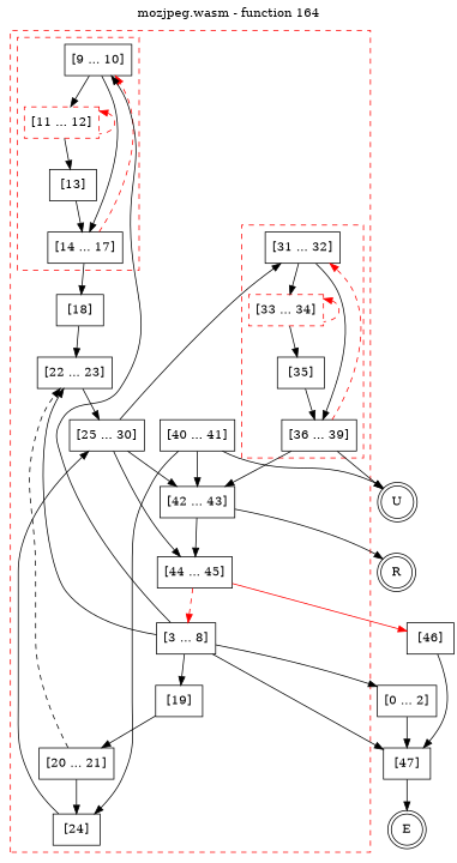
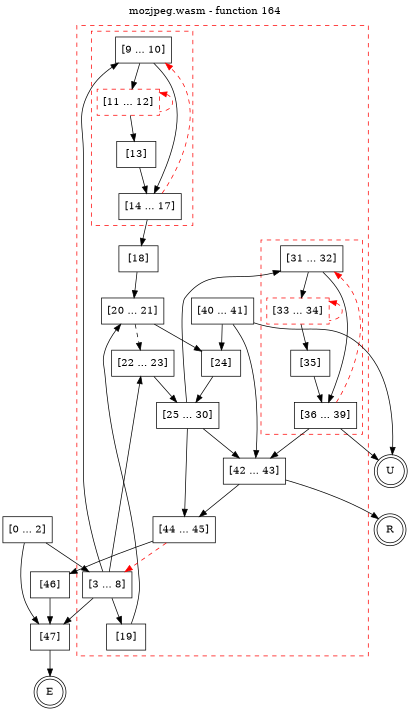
  digraph {
    label="mozjpeg.wasm - function 164"
    labelfontcolor=black
    labelfontname=Helvetica
    labelfontsize=16
    labelloc=t
    node [color=black shape=box style=solid]
    n1 [label="[9 ... 10]"]
    n2 [color=red label="[11 ... 12]" style=dashed]
    n3 [label="[13]"]
    n4 [label="[14 ... 17]"]
    n5 [label="[31 ... 32]"]
    n6 [color=red label="[33 ... 34]" style=dashed]
    n7 [label="[35]"]
    n8 [label="[36 ... 39]"]
    n9 [label="[3 ... 8]"]
    n10 [label="[18]"]
    n11 [label="[19]"]
    n12 [label="[20 ... 21]"]
    n13 [label="[22 ... 23]"]
    n14 [label="[24]"]
    n15 [label="[25 ... 30]"]
    n16 [label="[40 ... 41]"]
    n17 [label="[42 ... 43]"]
    n18 [label="[44 ... 45]"]
    n19 [label=U shape=doublecircle color="" style=""]
    n20 [label="[47]"]
    n21 [label=R shape=doublecircle color="" style=""]
    n22 [label="[46]"]
    E [shape=doublecircle color="" style=""]
    n24 [label="[0 ... 2]"]
    subgraph cluster_1 {
      color=red
      label=""
      style=dashed
      n9
      n10
      n11
      n12
      n13
      n14
      n15
      n16
      n17
      n18
      subgraph cluster_2 {
        color=red
        label=""
        style=dashed
        n1
        n2
        n3
        n4
      }
      subgraph cluster_3 {
        color=red
        label=""
        style=dashed
        n5
        n6
        n7
        n8
      }
    }
    n1 -> n2
    n1 -> n4
    n2 -> n2 [color=red dir=back style=dashed]
    n2 -> n3
    n3 -> n4
    n4 -> n1 [color=red style=dashed]
    n4 -> n10
    n5 -> n6
    n5 -> n8
    n6 -> n6 [color=red dir=back style=dashed]
    n6 -> n7
    n7 -> n8
    n8 -> n5 [color=red style=dashed]
    n8 -> n17
    n8 -> n19
    n9 -> n1
    n9 -> n11
    n9 -> n13
    n9 -> n20
-   n10 -> n13
+   n10 -> n12
    n11 -> n12
    n12 -> n13 [style=dashed]
    n12 -> n14
    n13 -> n15
    n14 -> n15
    n15 -> n5
    n15 -> n17
    n15 -> n18
    n16 -> n14
    n16 -> n17
    n16 -> n19
    n17 -> n18
    n17 -> n21
    n18 -> n9 [color=red style=dashed]
-   n18 -> n22 [color=red]
+   n18 -> n22
    n20 -> E
    n22 -> n20
-   n9 -> n24
+   n24 -> n9
    n24 -> n20
  }
